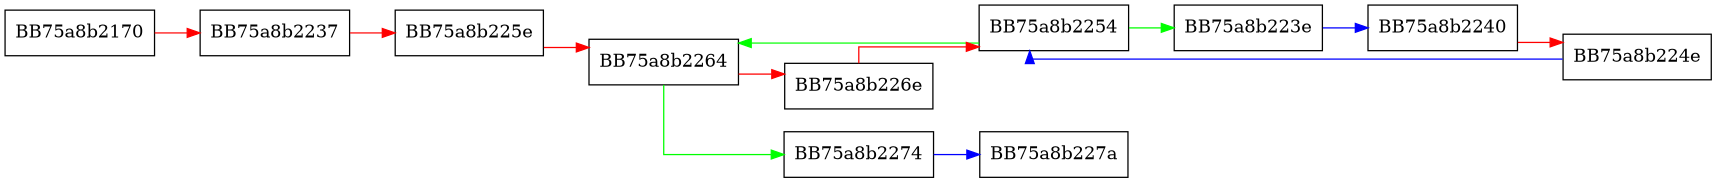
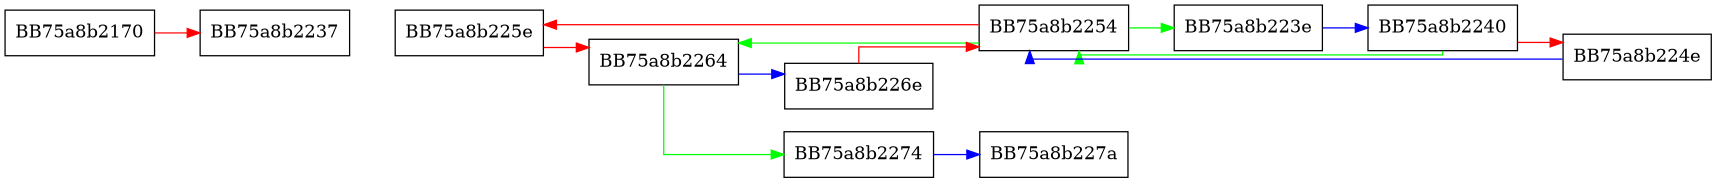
  digraph {
    rankdir=LR
    splines=ortho
    node [shape=box]
    edge [color=red]
    BB75a8b2170
    BB75a8b2237
    BB75a8b223e
    BB75a8b2240
    BB75a8b2254
    BB75a8b224e
    BB75a8b2264
    BB75a8b225e
    BB75a8b2274
    BB75a8b226e
    BB75a8b227a
    BB75a8b2170 -> BB75a8b2237
    BB75a8b223e -> BB75a8b2240 [color=blue]
+   BB75a8b2240 -> BB75a8b2254 [color=green]
    BB75a8b2240 -> BB75a8b224e
    BB75a8b2254 -> BB75a8b223e [color=green]
    BB75a8b2254 -> BB75a8b2264 [color=green]
-   BB75a8b2237 -> BB75a8b225e
+   BB75a8b2254 -> BB75a8b225e
    BB75a8b224e -> BB75a8b2254 [color=blue]
    BB75a8b2264 -> BB75a8b2274 [color=green]
-   BB75a8b2264 -> BB75a8b226e
+   BB75a8b2264 -> BB75a8b226e [color=blue]
    BB75a8b225e -> BB75a8b2264
    BB75a8b2274 -> BB75a8b227a [color=blue]
    BB75a8b226e -> BB75a8b2254
  }
